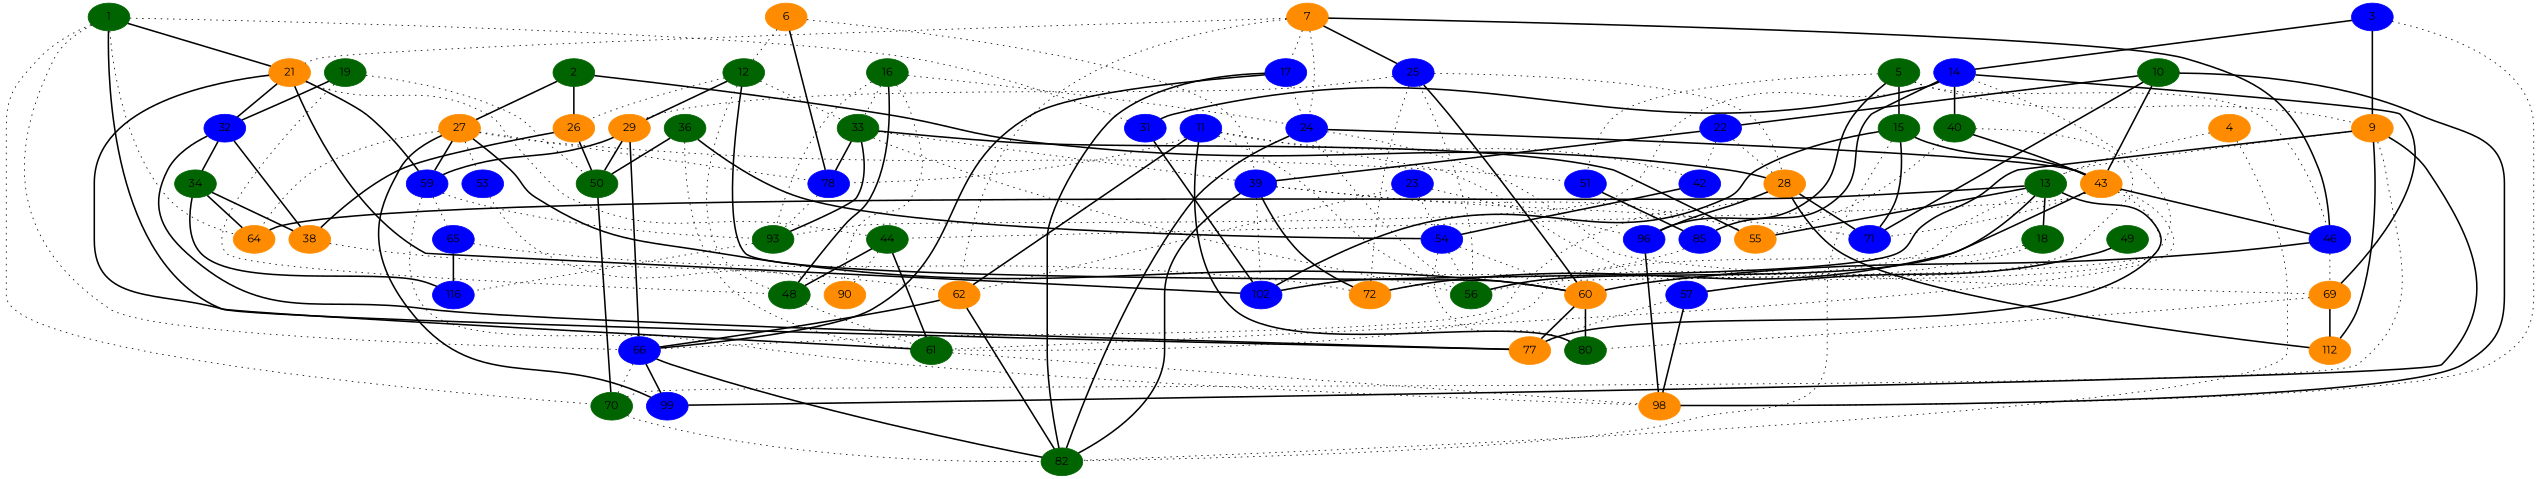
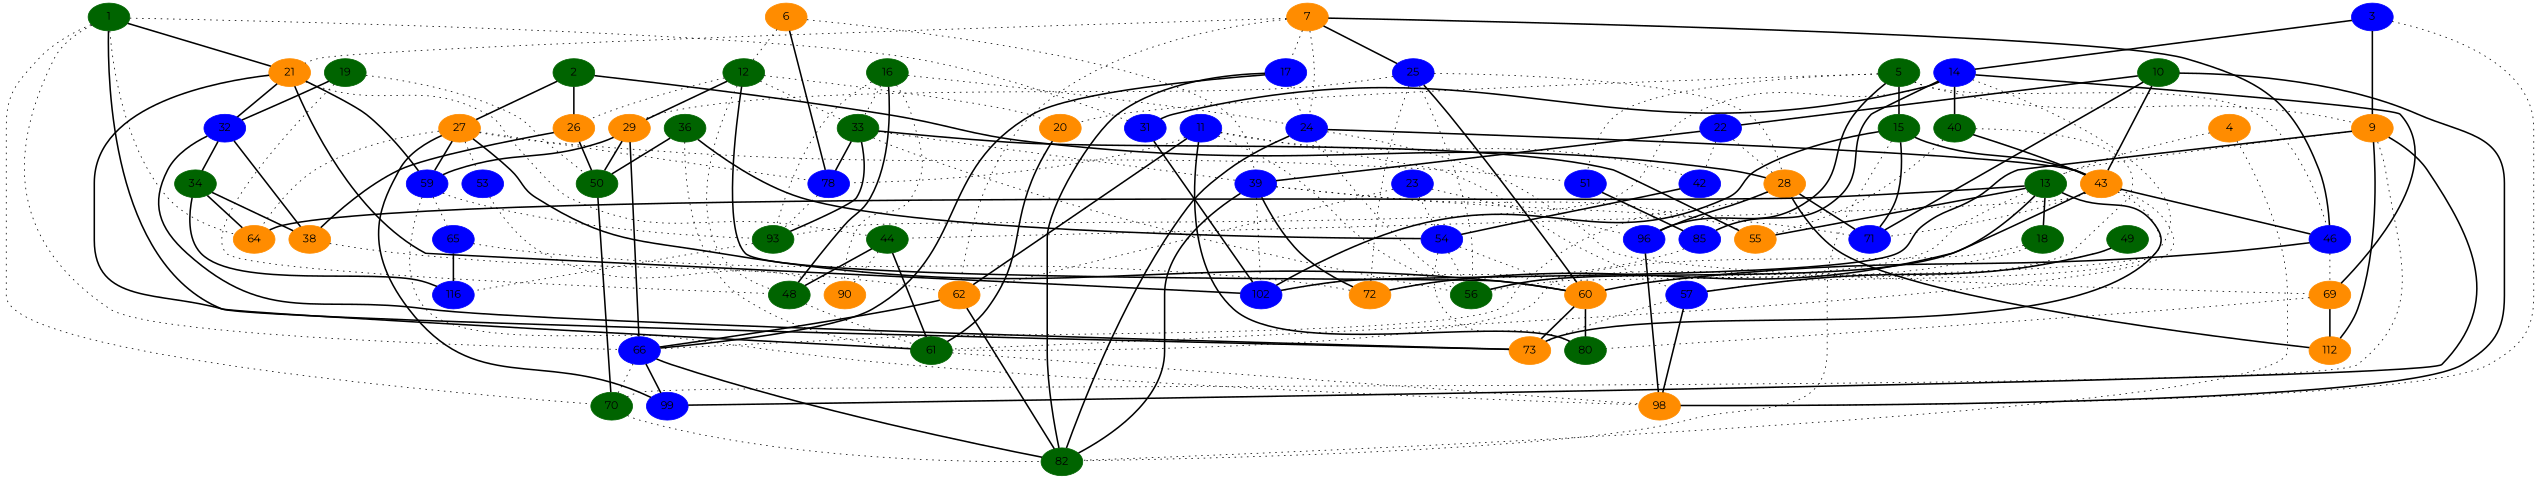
  graph {
    fontname=Montserrat
    node [color=blue fontname=Montserrat style=filled]
    edge [fontname=Montserrat style=bold]
    1 [color=darkgreen super="+87"]
    21 [color=darkorange super="+84"]
    31
    64 [color=darkorange]
    66 [super="+107"]
    70 [color=darkgreen super="+86"]
-   77 [color=darkorange super="+109"]
+   77 [color=darkorange super="+109" label=73]
    102
    61 [color=darkgreen super="+117"]
    32
    44 [color=darkgreen super="+76"]
    59 [super="+91"]
    82 [color=darkgreen super="+101"]
    99
    2 [color=darkgreen super="+8"]
    26 [color=darkorange]
    27 [color=darkorange super="+30"]
    28 [color=darkorange super="+75"]
    50 [color=darkgreen super="+114"]
    38 [color=darkorange]
    51
    78
    60 [color=darkorange super="+113"]
    53
    96
    112 [color=darkorange]
    71
    3 [super="+94"]
    9 [color=darkorange super="+110"]
    14 [super="+47"]
    98 [color=darkorange super="+100"]
    13 [color=darkgreen super="+105"]
    56 [color=darkgreen super="+104"]
    40 [color=darkgreen super="+97"]
    69 [color=darkorange super="+79"]
    85
    93 [color=darkgreen super="+106"]
    18 [color=darkgreen]
    55 [color=darkorange super="+108"]
    72 [color=darkorange super="+89"]
    4 [color=darkorange]
    5 [color=darkgreen super="+41"]
    15 [color=darkgreen super="+111"]
+   20 [color=darkorange]
    46
    43 [color=darkorange super="+103"]
    12 [color=darkgreen super="+37"]
    29 [color=darkorange super="+74"]
    33 [color=darkgreen super="+88"]
    48 [color=darkgreen super="+83"]
    6 [color=darkorange]
    39 [super="+95"]
    7 [color=darkorange super="+35"]
    17
    24 [super="+92"]
    25 [super="+68"]
    62 [color=darkorange super="+67"]
    10 [color=darkgreen super="+63"]
    22
    42
    57 [super="+81"]
    11 [super="+73"]
    80 [color=darkgreen]
    54 [super="+58"]
    116
    16 [color=darkgreen super="+45"]
    90 [color=darkorange]
    19 [color=darkgreen]
    34 [color=darkgreen super="+115"]
    65
    23 [super="+52"]
    36 [color=darkgreen]
    49 [color=darkgreen]
    1 -- 21
    1 -- 31 [style=dotted]
    1 -- 64 [style=dotted]
    1 -- 66 [style=dotted]
    1 -- 70 [style=dotted]
    1 -- 77
    21 -- 102
    21 -- 61
    21 -- 32
    21 -- 44 [style=dotted]
    21 -- 59
    31 -- 102
    66 -- 70 [style=dotted]
    66 -- 82
    66 -- 99
    70 -- 82 [style=dotted]
    61 -- 98 [style=dotted]
    32 -- 77
    32 -- 38
    32 -- 34
    44 -- 61
    44 -- 48
    44 -- 90 [style=dotted]
    59 -- 98 [style=dotted]
    59 -- 93 [style=dotted]
    59 -- 65 [style=dotted]
    2 -- 26
    2 -- 27
    2 -- 28
    26 -- 50
    26 -- 38
    27 -- 64 [style=dotted]
    27 -- 59
    27 -- 99
    27 -- 51 [style=dotted]
    27 -- 78 [style=dotted]
    27 -- 60
    27 -- 53 [style=dotted]
    28 -- 66 [style=dotted]
    28 -- 96
    28 -- 112
    28 -- 71
    50 -- 70
    38 -- 62 [style=dotted]
    51 -- 85
    78 -- 93 [style=dotted]
    60 -- 77
    60 -- 80
    53 -- 90 [style=dotted]
    96 -- 98
    3 -- 9
    3 -- 14
    3 -- 98 [style=dotted]
    9 -- 70 [style=dotted]
    9 -- 102
    9 -- 99
    9 -- 112
    9 -- 13 [style=dotted weight=2]
    14 -- 31
    14 -- 56 [style=dotted]
    14 -- 40
    14 -- 69
    14 -- 85
    14 -- 93 [style=dotted]
    13 -- 64
    13 -- 77
    13 -- 56
    13 -- 18
    13 -- 55
    13 -- 72 [style=dotted]
    40 -- 60 [style=dotted]
    40 -- 55 [style=dotted]
    40 -- 43
    69 -- 112
    69 -- 80 [style=dotted]
    85 -- 102 [style=dotted]
    93 -- 116 [style=dotted]
    18 -- 61 [style=dotted]
    18 -- 56 [style=dotted]
    4 -- 82 [style=dotted]
    4 -- 13 [style=dotted]
    5 -- 51 [style=dotted]
    5 -- 96
    5 -- 9 [style=dotted]
    5 -- 15
+   5 -- 20 [style=dotted]
    5 -- 46 [style=dotted weight=2]
    15 -- 102
    15 -- 82 [style=dotted]
    15 -- 71
    15 -- 43
+   20 -- 61
    46 -- 60
    46 -- 69 [style=dotted]
    43 -- 61 [style=dotted]
    43 -- 44 [style=dotted]
    43 -- 71 [style=dotted]
    43 -- 72
    43 -- 46
    43 -- 57 [style=dotted]
    12 -- 26 [style=dotted]
    12 -- 60
+   12 -- 20 [style=dotted]
    12 -- 29
    12 -- 33 [style=dotted]
    12 -- 48 [style=dotted]
    29 -- 66
    29 -- 59
    29 -- 50
    33 -- 78
    33 -- 56 [style=dotted]
    33 -- 93
    33 -- 55
    33 -- 39 [style=dotted]
    48 -- 61 [style=dotted]
    6 -- 78
    6 -- 12 [style=dotted]
    6 -- 39 [style=dotted]
    39 -- 102 [style=dotted]
    39 -- 82
    39 -- 71 [style=dotted]
    39 -- 55 [style=dotted]
    39 -- 72
    7 -- 21 [style=dotted]
    7 -- 46
    7 -- 17 [style=dotted]
    7 -- 24 [style=dotted]
    7 -- 25
    7 -- 62 [style=dotted]
    17 -- 66
    17 -- 82
    17 -- 24 [style=dotted weight=2]
    24 -- 82
    24 -- 56 [style=dotted]
    24 -- 69 [style=dotted]
    24 -- 43
    25 -- 28 [style=dotted]
    25 -- 60
    25 -- 56 [style=dotted]
    25 -- 72 [style=dotted]
    25 -- 29 [style=dotted]
    62 -- 66
    62 -- 82
    10 -- 71
    10 -- 98
    10 -- 43 [weight=2]
    10 -- 22
    22 -- 28 [style=dotted]
    22 -- 39
    22 -- 42 [style=dotted]
    42 -- 54
    57 -- 77 [style=dotted]
    57 -- 98
    11 -- 78 [style=dotted]
    11 -- 56 [style=dotted]
    11 -- 62
    11 -- 42 [style=dotted]
    11 -- 57 [style=dotted]
    11 -- 80
    54 -- 60 [style=dotted]
    54 -- 56 [style=dotted]
    54 -- 80 [style=dotted]
    16 -- 93 [style=dotted]
    16 -- 33 [style=dotted]
    16 -- 48 [weight=2]
    16 -- 24 [style=dotted]
    16 -- 90 [style=dotted]
    19 -- 32
    19 -- 50 [style=dotted]
    19 -- 48 [style=dotted]
    34 -- 64
    34 -- 38
    34 -- 116
    65 -- 72 [style=dotted]
    65 -- 116
    23 -- 96 [style=dotted]
    23 -- 62 [style=dotted]
    23 -- 54 [style=dotted]
    36 -- 61 [style=dotted]
    36 -- 50
    36 -- 54
    49 -- 60 [style=dotted]
    49 -- 57
  }
